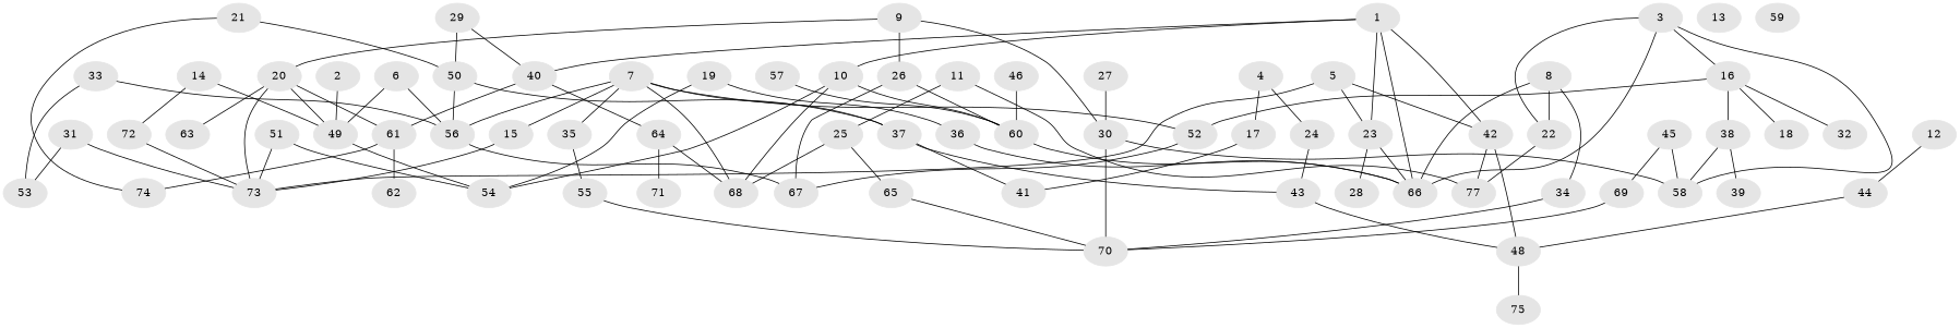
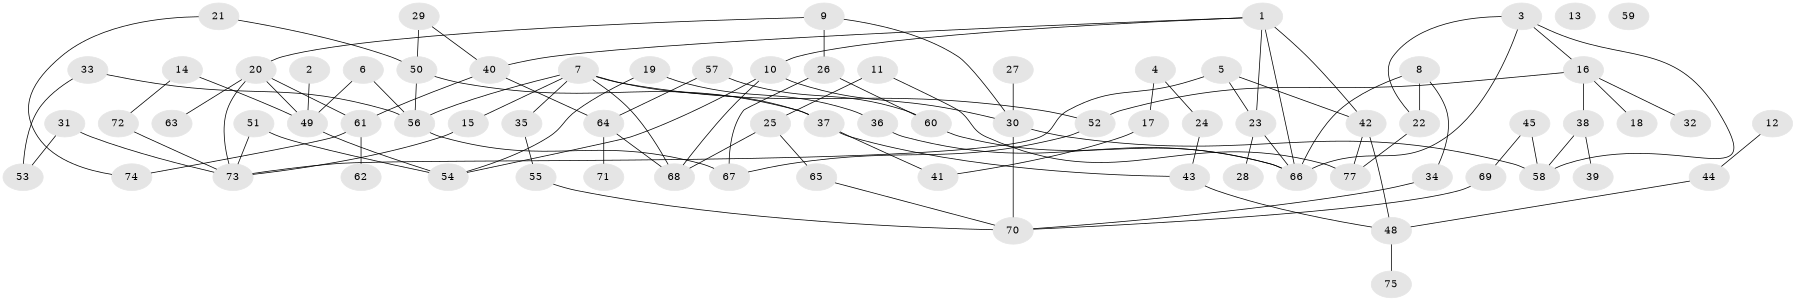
  graph {
    node [color=gray90 style=filled]
    1
    10
    23
    40
    42
    66
    68
    30
    54
    28
    61
    64
    n13 [label=77]
    48
    2
    49
    3
    16
    22
    58
    52
    18
    32
    38
    4
    17
    24
    41
    43
    5
    73
    6
    56
    67
    7
    15
    35
    37
    55
    8
    34
    70
    9
    20
    26
    63
    60
    11
    25
    65
    12
    44
    13
    14
    72
    39
    19
    36
    74
    62
    21
    50
    27
    29
    31
    53
    33
    71
    75
    45
    69
-   46
    51
    57
    59
    1 -- 10
    1 -- 23
    1 -- 40
    1 -- 42
    1 -- 66
    10 -- 68
-   10 -- 60
+   10 -- 30
    10 -- 54
    23 -- 66
    23 -- 28
    40 -- 61
    40 -- 64
    42 -- n13
    42 -- 48
    30 -- 58
    30 -- 70
    61 -- 74
    61 -- 62
    64 -- 68
    64 -- 71
    48 -- 75
    2 -- 49
    49 -- 54
    3 -- 66
    3 -- 16
    3 -- 22
    3 -- 58
    16 -- 52
    16 -- 18
    16 -- 32
    16 -- 38
    22 -- n13
    52 -- 67
    38 -- 58
    38 -- 39
    4 -- 17
    4 -- 24
    17 -- 41
    24 -- 43
    43 -- 48
    5 -- 23
    5 -- 42
    5 -- 73
    6 -- 49
    6 -- 56
    56 -- 67
    7 -- 68
    7 -- 52
    7 -- 56
    7 -- 15
    7 -- 35
    7 -- 37
    15 -- 73
    35 -- 55
    37 -- 41
    37 -- 43
    55 -- 70
    8 -- 66
    8 -- 22
    8 -- 34
    34 -- 70
    9 -- 30
    9 -- 20
    9 -- 26
    20 -- 61
    20 -- 49
    20 -- 73
    20 -- 63
    26 -- 67
    26 -- 60
    60 -- 66
    11 -- n13
    11 -- 25
    25 -- 68
    25 -- 65
    65 -- 70
    12 -- 44
    44 -- 48
    14 -- 49
    14 -- 72
    72 -- 73
    19 -- 54
    19 -- 36
    36 -- 66
    21 -- 74
    21 -- 50
    50 -- 56
    50 -- 37
    27 -- 30
    29 -- 40
    29 -- 50
    31 -- 73
    31 -- 53
    33 -- 56
    33 -- 53
    45 -- 58
    45 -- 69
    69 -- 70
-   46 -- 60
    51 -- 54
    51 -- 73
+   57 -- 64
    57 -- 60
  }
